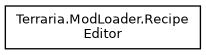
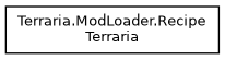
  digraph {
    rankdir=LR
-   n1 [color=black fillcolor=white fontname=Helvetica fontsize=10 height=0.2 label="Terraria.ModLoader.Recipe\lEditor" shape=record style=filled width=0.4]
+   n1 [color=black fillcolor=white fontname=Helvetica fontsize=10 height=0.2 label="Terraria.ModLoader.Recipe\lTerraria" shape=record style=filled width=0.4]
  }
